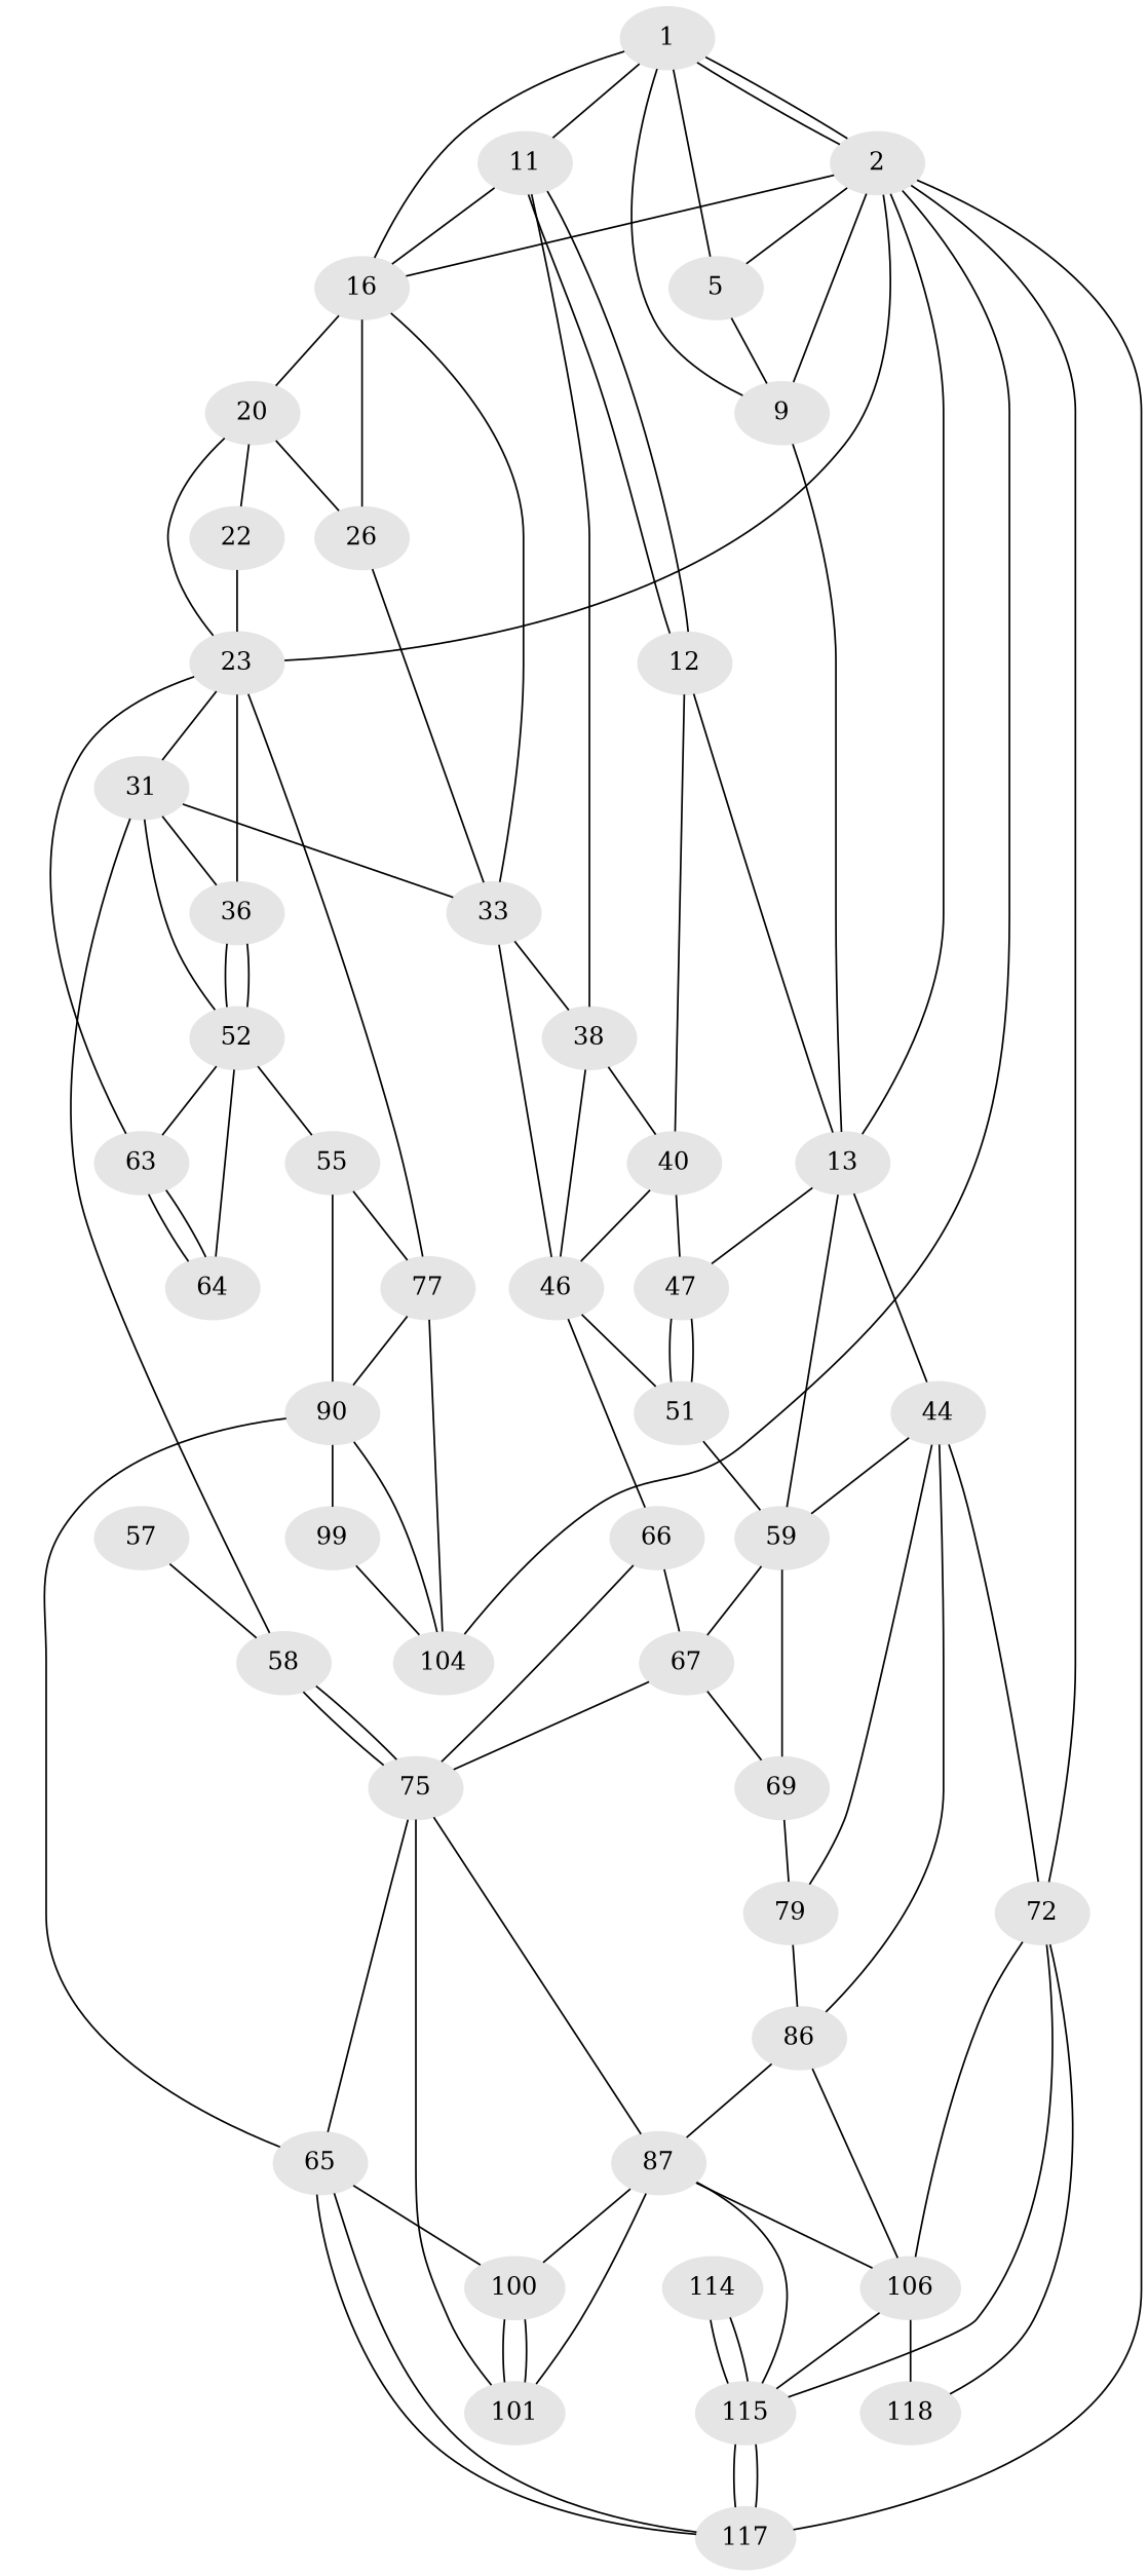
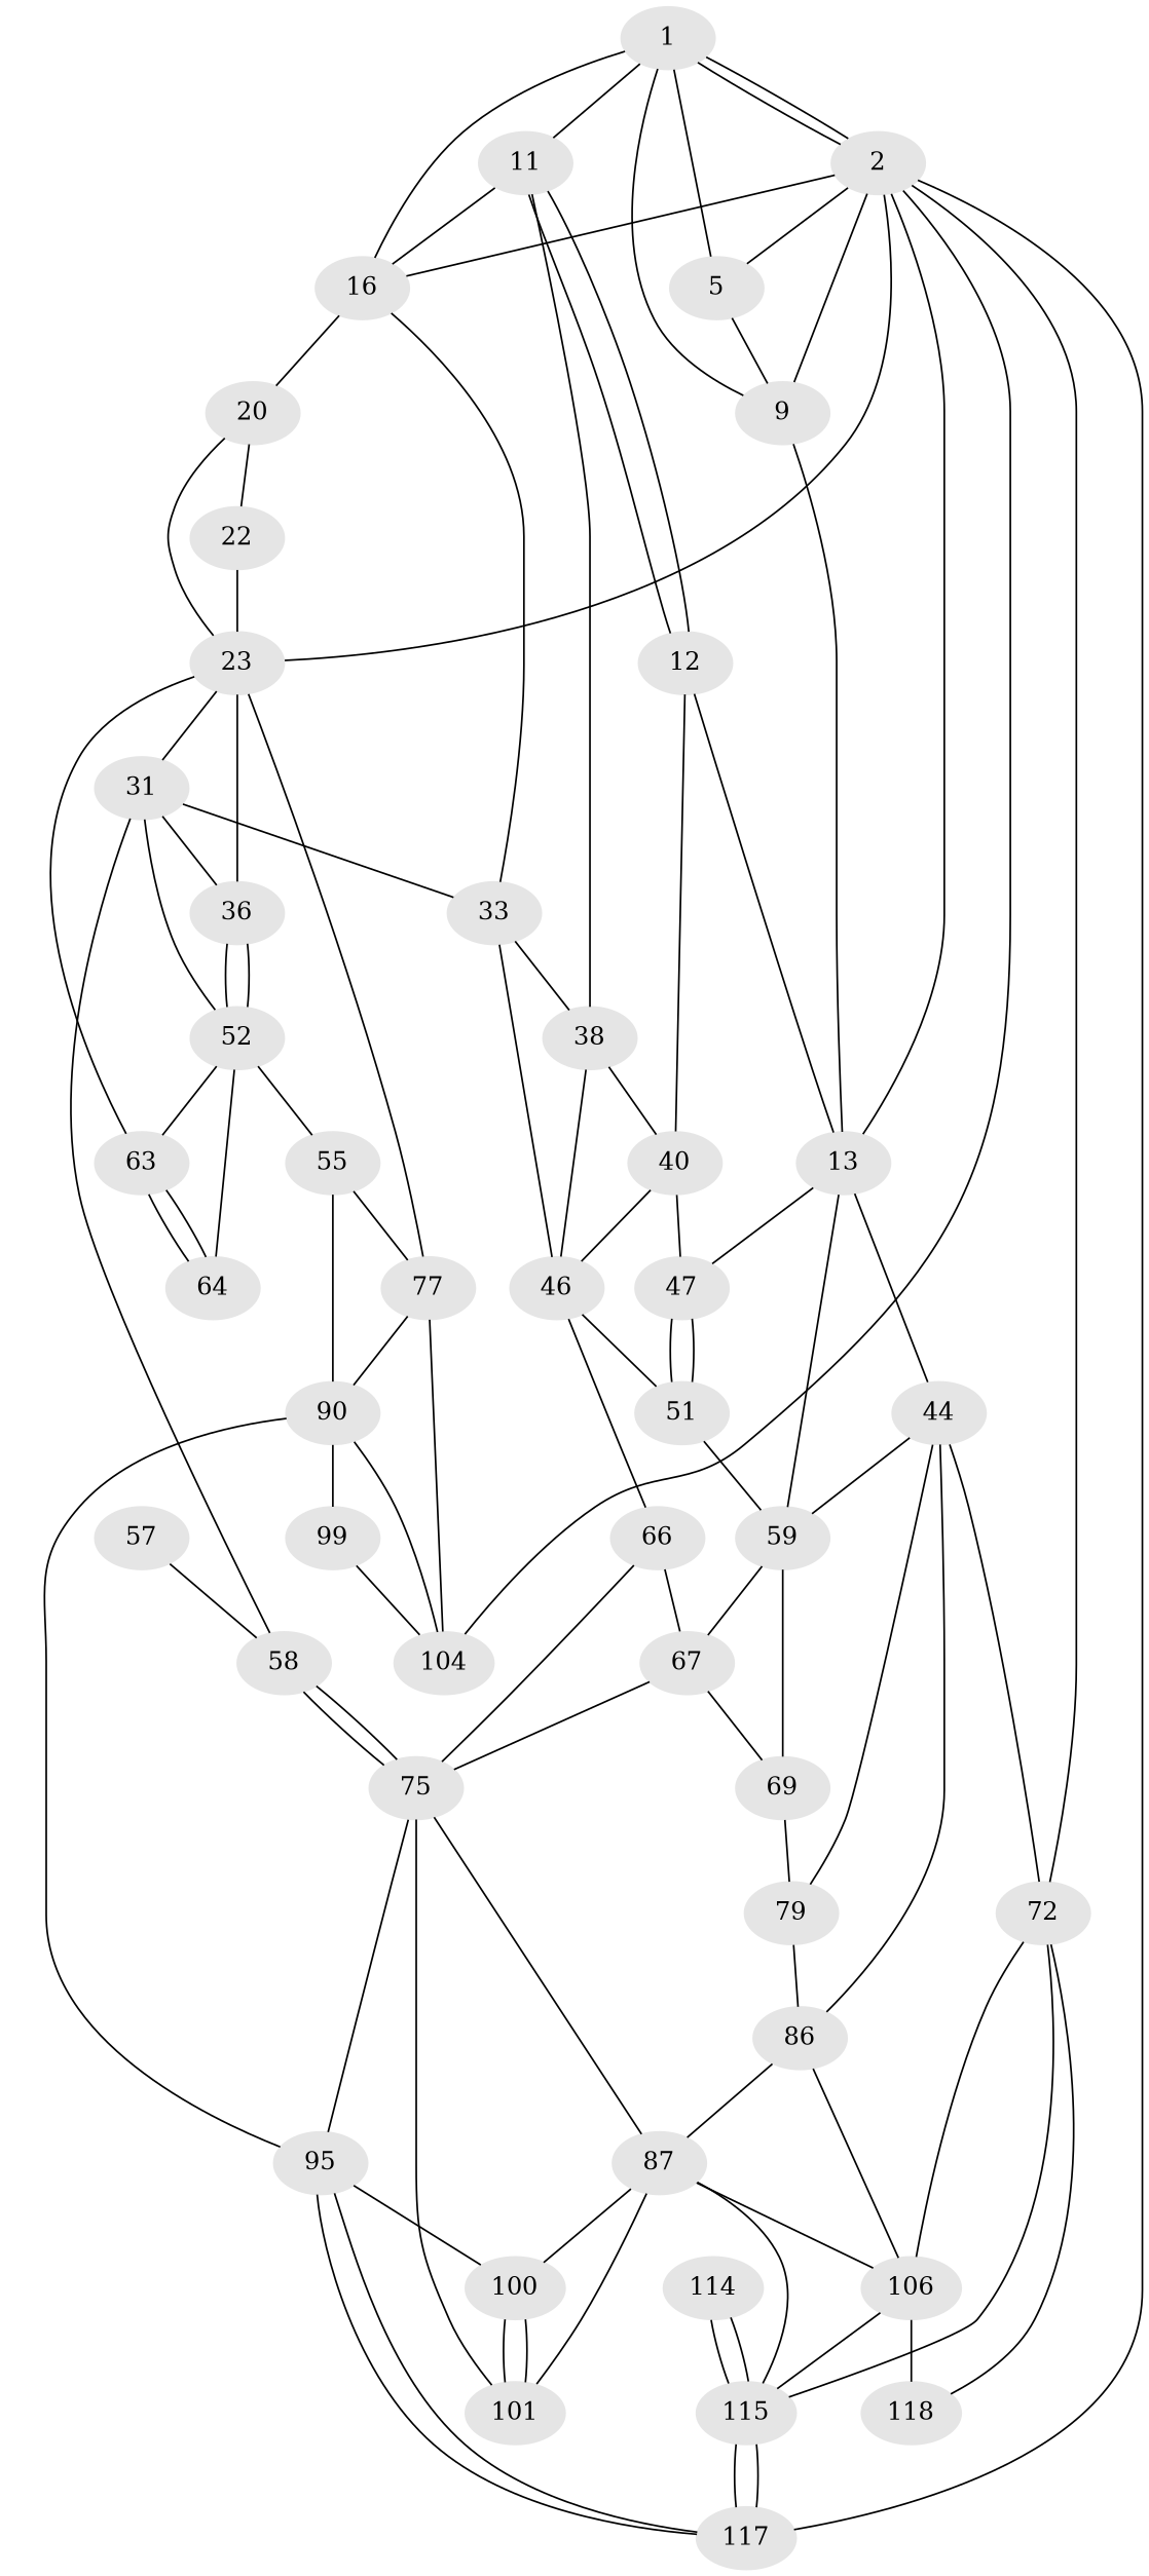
  graph {
    node [color=gray90 style=filled]
    1 [super="+7"]
    2 [super="+3+19"]
    5 [super="+6"]
    9 [super="+15"]
    11 [super="+29"]
    16 [super="+27+17"]
    13 [super="+14+43"]
    23 [super="+62+24"]
    72 [super="+73"]
    104 [super="+105"]
    117
    12
    38 [super="+39"]
    20 [super="+21"]
-   26
    33 [super="+34"]
    44 [super="+45"]
    47
    59 [super="+61+60"]
    31 [super="+37+32"]
    36
    63
    77 [super="+98"]
    106 [super="+107+111"]
    115 [super="+116"]
    118
    40 [super="+41"]
    46 [super="+49"]
    79 [super="+82"]
    86 [super="+89"]
    51
    67 [super="+68+83"]
    69 [super="+81+70"]
    22
    52 [super="+53"]
    58
    64
    90 [super="+97+91"]
    55 [super="+56+78"]
    75 [super="+76"]
    66
    87 [super="+102+88"]
    57
-   95 [super="+96" label=65]
+   95 [super="+96"]
    99
    101
    100 [super="+112"]
    114
    1 -- 2
    1 -- 2
    1 -- 5
    1 -- 9
    1 -- 11
    1 -- 16
    2 -- 5
    2 -- 9
    2 -- 16
    2 -- 13
    2 -- 23
    2 -- 72 [weight=2]
    2 -- 104
    2 -- 117
    5 -- 9
    9 -- 13
    11 -- 16
    11 -- 12
    11 -- 12
    11 -- 38
    16 -- 20
-   16 -- 26
    16 -- 33
    13 -- 44 [weight=2]
    13 -- 47
    13 -- 59
    23 -- 31
    23 -- 36
    23 -- 63
    23 -- 77
    72 -- 106
    72 -- 115
    72 -- 118
    12 -- 13
    12 -- 40
    38 -- 40
    38 -- 46
    20 -- 23
-   20 -- 26
    20 -- 22
-   26 -- 33
    33 -- 38
    33 -- 46
    44 -- 72
    44 -- 59
    44 -- 79
    44 -- 86
    47 -- 51
    47 -- 51
    59 -- 67
    59 -- 69
    31 -- 33
    31 -- 36
    31 -- 52
    31 -- 58
    36 -- 52
    36 -- 52
    63 -- 64
    63 -- 64
    77 -- 104
    77 -- 90
    106 -- 115
    106 -- 118 [weight=2]
    115 -- 117
    115 -- 117
    40 -- 47
    40 -- 46
    46 -- 51
    46 -- 66
    79 -- 86
    86 -- 106
    86 -- 87
    51 -- 59
    67 -- 69 [weight=2]
    67 -- 75
    69 -- 79 [weight=2]
    22 -- 23
    52 -- 63
    52 -- 64 [weight=2]
    52 -- 55
    58 -- 75
    58 -- 75
    90 -- 104
    90 -- 95
    90 -- 99 [weight=2]
    55 -- 77
    55 -- 90 [weight=2]
    75 -- 87
    75 -- 95
    75 -- 101
    66 -- 67
    66 -- 75
    87 -- 106
    87 -- 115
    87 -- 101
    87 -- 100
    57 -- 58
    95 -- 117
    95 -- 117
    95 -- 100
    99 -- 104
    100 -- 101
    100 -- 101
    114 -- 115
    114 -- 115
  }
